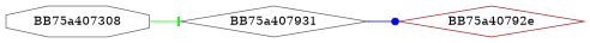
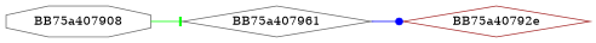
  digraph {
    rankdir=LR
    splines=ortho
    node [color=gray40 shape=diamond]
-   BB75a407908 [shape=octagon label=BB75a407308]
-   BB75a407961 [label=BB75a407931]
+   BB75a407908 [shape=octagon]
+   BB75a407961
    BB75a40792e [color=brown]
    BB75a407908 -> BB75a407961 [arrowhead=tee color=green]
    BB75a407961 -> BB75a40792e [arrowhead=dot color=blue]
  }
